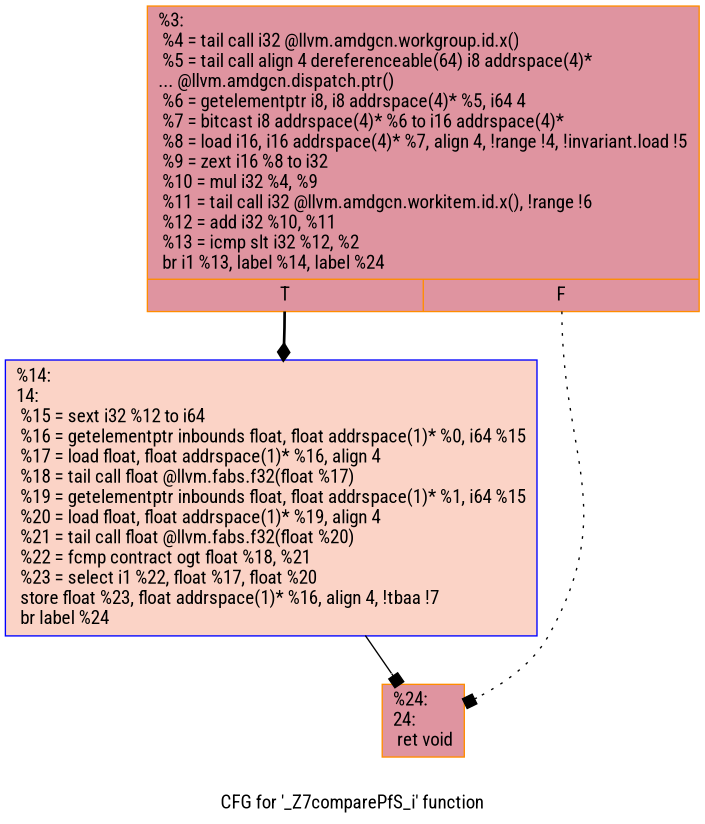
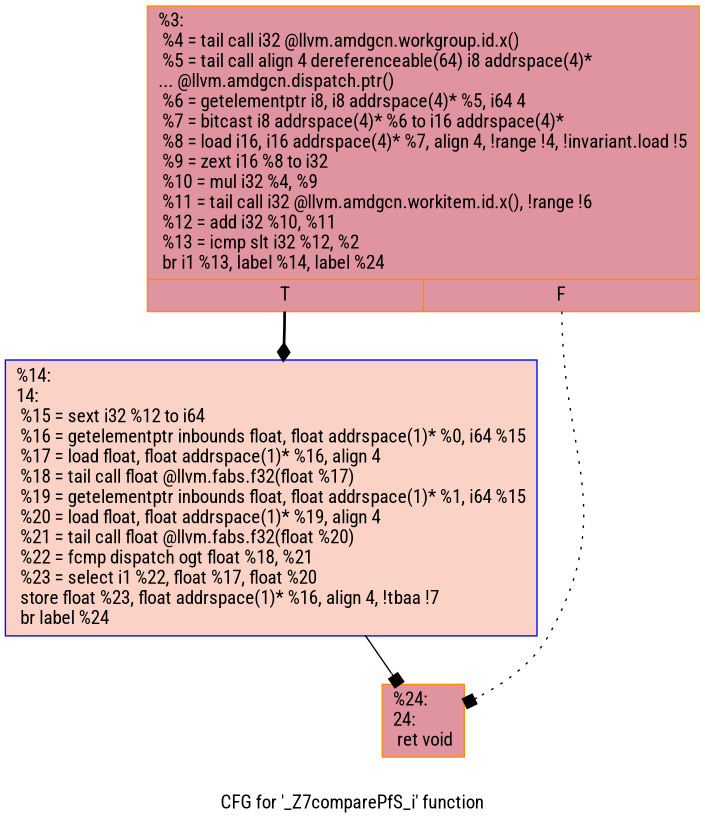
  digraph {
    label="CFG for '_Z7comparePfS_i' function"
    fontname="Roboto Condensed"
    node [color=darkorange fillcolor="#b70d2870" shape=record style=filled fontname="Roboto Condensed"]
    edge [arrowhead=box fontname="Roboto Condensed"]
    n1 [label="{%3:\l  %4 = tail call i32 @llvm.amdgcn.workgroup.id.x()\l  %5 = tail call align 4 dereferenceable(64) i8 addrspace(4)*\l... @llvm.amdgcn.dispatch.ptr()\l  %6 = getelementptr i8, i8 addrspace(4)* %5, i64 4\l  %7 = bitcast i8 addrspace(4)* %6 to i16 addrspace(4)*\l  %8 = load i16, i16 addrspace(4)* %7, align 4, !range !4, !invariant.load !5\l  %9 = zext i16 %8 to i32\l  %10 = mul i32 %4, %9\l  %11 = tail call i32 @llvm.amdgcn.workitem.id.x(), !range !6\l  %12 = add i32 %10, %11\l  %13 = icmp slt i32 %12, %2\l  br i1 %13, label %14, label %24\l|{<s0>T|<s1>F}}"]
-   n2 [color=blue fillcolor="#f59c7d70" label="{%14:\l14:                                               \l  %15 = sext i32 %12 to i64\l  %16 = getelementptr inbounds float, float addrspace(1)* %0, i64 %15\l  %17 = load float, float addrspace(1)* %16, align 4\l  %18 = tail call float @llvm.fabs.f32(float %17)\l  %19 = getelementptr inbounds float, float addrspace(1)* %1, i64 %15\l  %20 = load float, float addrspace(1)* %19, align 4\l  %21 = tail call float @llvm.fabs.f32(float %20)\l  %22 = fcmp contract ogt float %18, %21\l  %23 = select i1 %22, float %17, float %20\l  store float %23, float addrspace(1)* %16, align 4, !tbaa !7\l  br label %24\l}"]
+   n2 [color=blue fillcolor="#f59c7d70" label="{%14:\l14:                                               \l  %15 = sext i32 %12 to i64\l  %16 = getelementptr inbounds float, float addrspace(1)* %0, i64 %15\l  %17 = load float, float addrspace(1)* %16, align 4\l  %18 = tail call float @llvm.fabs.f32(float %17)\l  %19 = getelementptr inbounds float, float addrspace(1)* %1, i64 %15\l  %20 = load float, float addrspace(1)* %19, align 4\l  %21 = tail call float @llvm.fabs.f32(float %20)\l  %22 = fcmp dispatch ogt float %18, %21\l  %23 = select i1 %22, float %17, float %20\l  store float %23, float addrspace(1)* %16, align 4, !tbaa !7\l  br label %24\l}"]
    n3 [label="{%24:\l24:                                               \l  ret void\l}"]
    n1 -> n2 [tailport=s0 style=bold arrowhead=diamond]
    n1 -> n3 [tailport=s1 style=dotted]
    n2 -> n3 [style=solid]
  }
